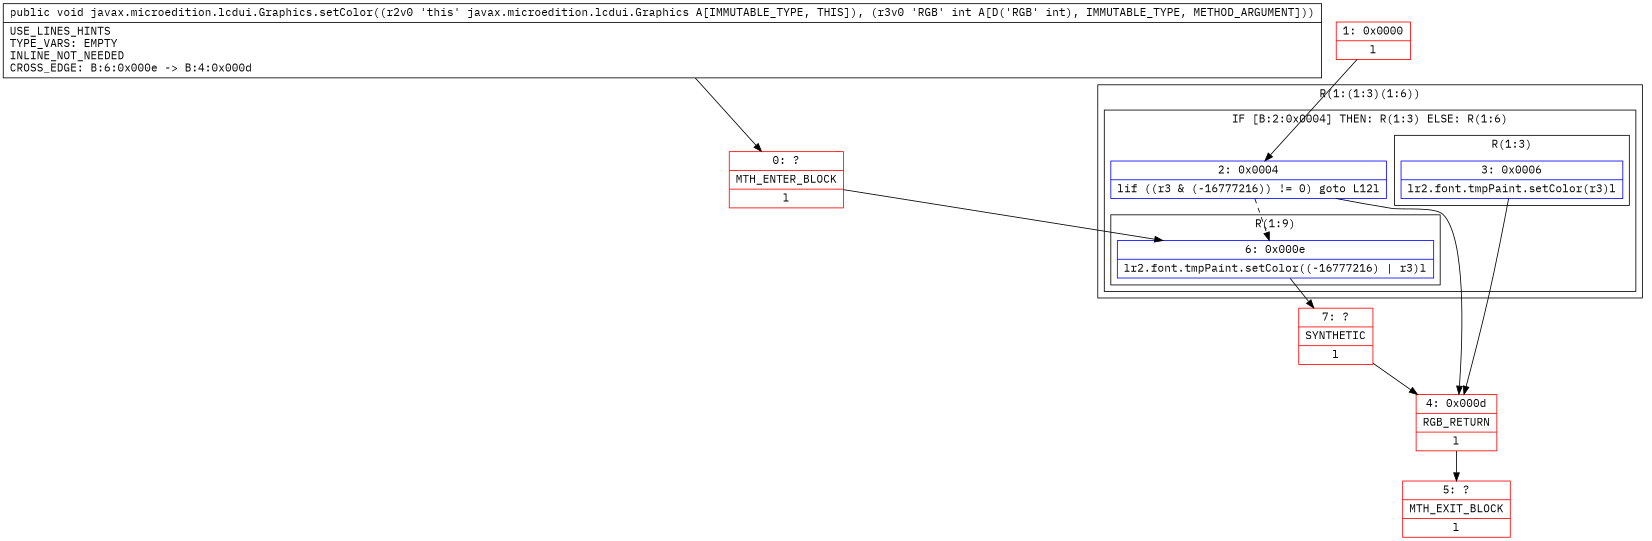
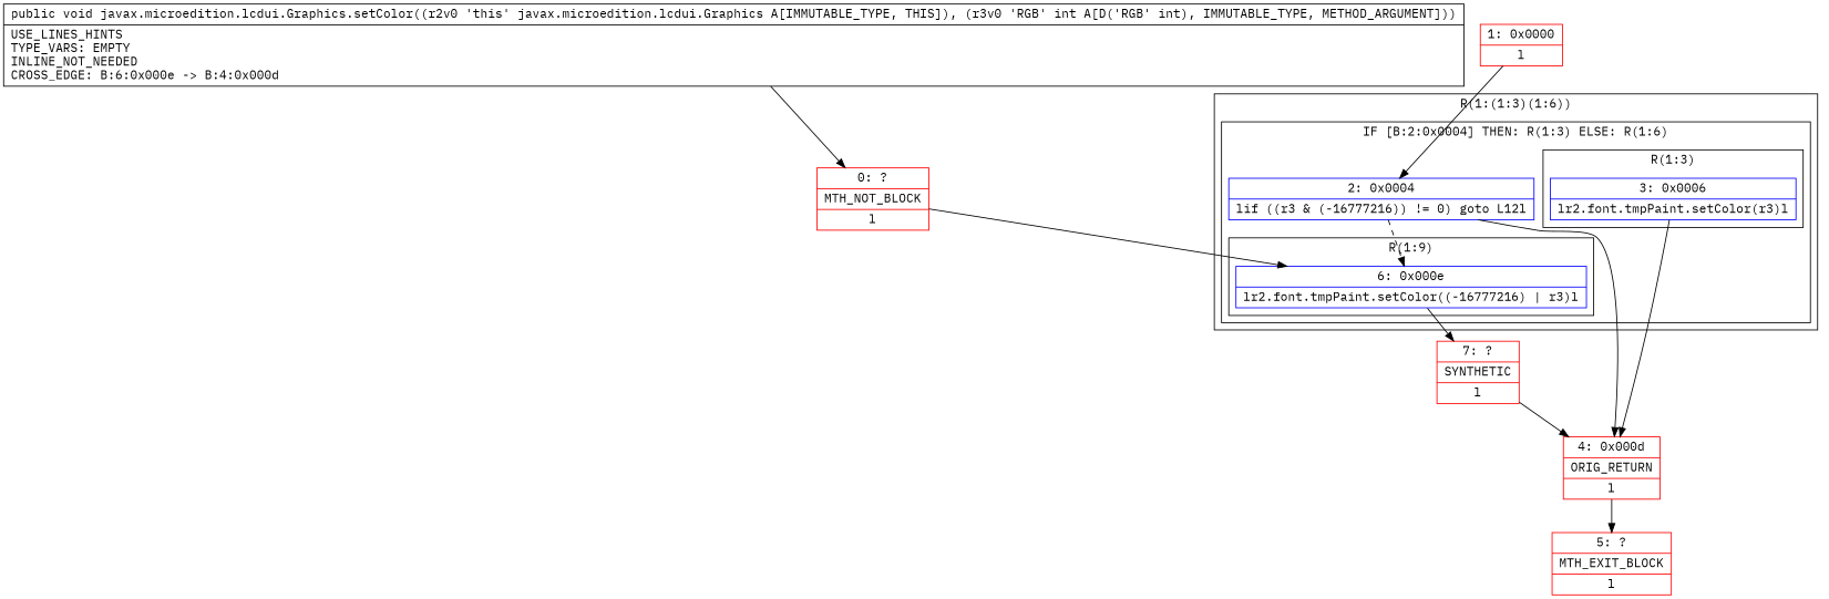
  digraph {
    fontname="IBM Plex Mono"
    node [color=red fontname="IBM Plex Mono" shape=record]
    edge [fontname="IBM Plex Mono"]
    n1 [color=blue label="{3\:\ 0x0006|lr2.font.tmpPaint.setColor(r3)l}"]
    n2 [color=blue label="{6\:\ 0x000e|lr2.font.tmpPaint.setColor((\-16777216) \| r3)l}"]
    n3 [color=blue label="{2\:\ 0x0004|lif ((r3 & (\-16777216)) != 0) goto L12l}"]
-   n4 [label="{4\:\ 0x000d|RGB_RETURN\l|l}"]
+   n4 [label="{4\:\ 0x000d|ORIG_RETURN\l|l}"]
    n5 [label="{7\:\ ?|SYNTHETIC\l|l}"]
    n6 [label="{5\:\ ?|MTH_EXIT_BLOCK\l|l}"]
-   n7 [label="{0\:\ ?|MTH_ENTER_BLOCK\l|l}"]
+   n7 [label="{0\:\ ?|MTH_NOT_BLOCK\l|l}"]
    n8 [label="{1\:\ 0x0000|l}"]
    n9 [label="{public void javax.microedition.lcdui.Graphics.setColor((r2v0 'this' javax.microedition.lcdui.Graphics A[IMMUTABLE_TYPE, THIS]), (r3v0 'RGB' int A[D('RGB' int), IMMUTABLE_TYPE, METHOD_ARGUMENT]))  | USE_LINES_HINTS\lTYPE_VARS: EMPTY\lINLINE_NOT_NEEDED\lCROSS_EDGE: B:6:0x000e \-\> B:4:0x000d\l}" color=""]
    subgraph cluster_1 {
      label="R(1:(1:3)(1:6))"
      subgraph cluster_2 {
        label="IF [B:2:0x0004] THEN: R(1:3) ELSE: R(1:6)"
        n3
        subgraph cluster_3 {
          label="R(1:3)"
          n1
        }
        subgraph cluster_4 {
          label="R(1:9)"
          n2
        }
      }
    }
    n1 -> n4
    n2 -> n5
    n3 -> n2 [style=dashed]
    n3 -> n4
    n4 -> n6
    n5 -> n4
    n7 -> n2
    n8 -> n3
    n9 -> n7
  }
